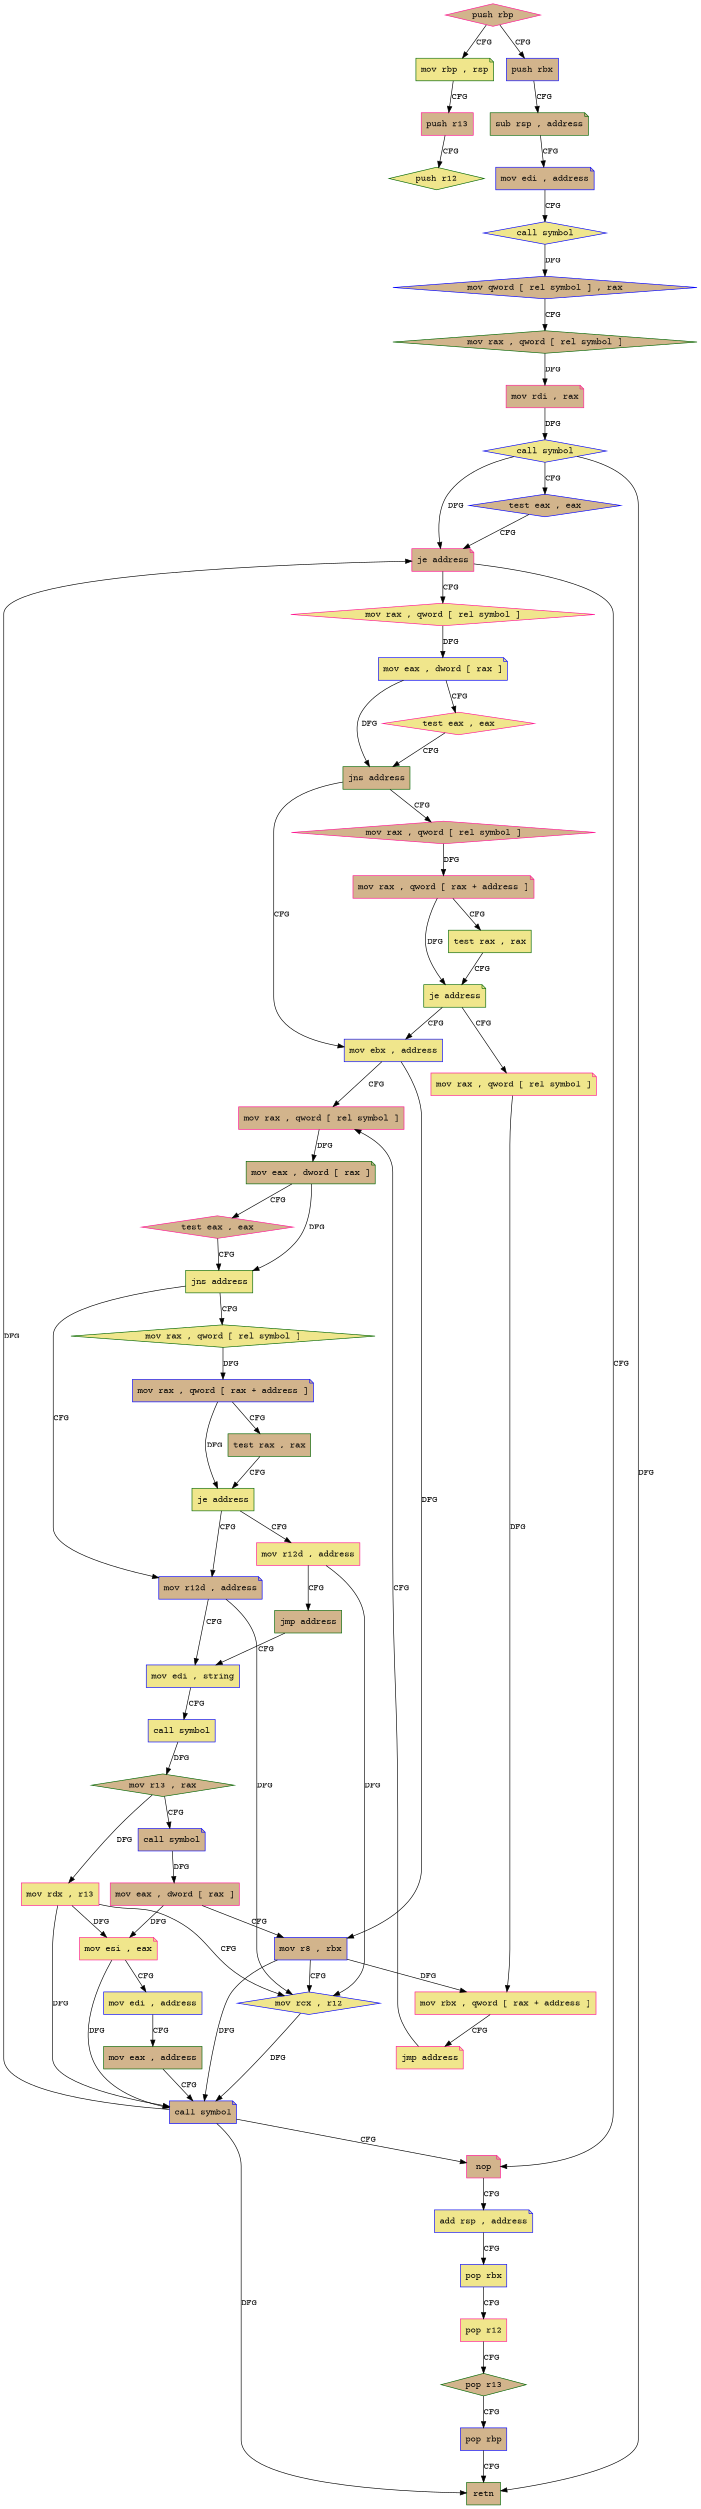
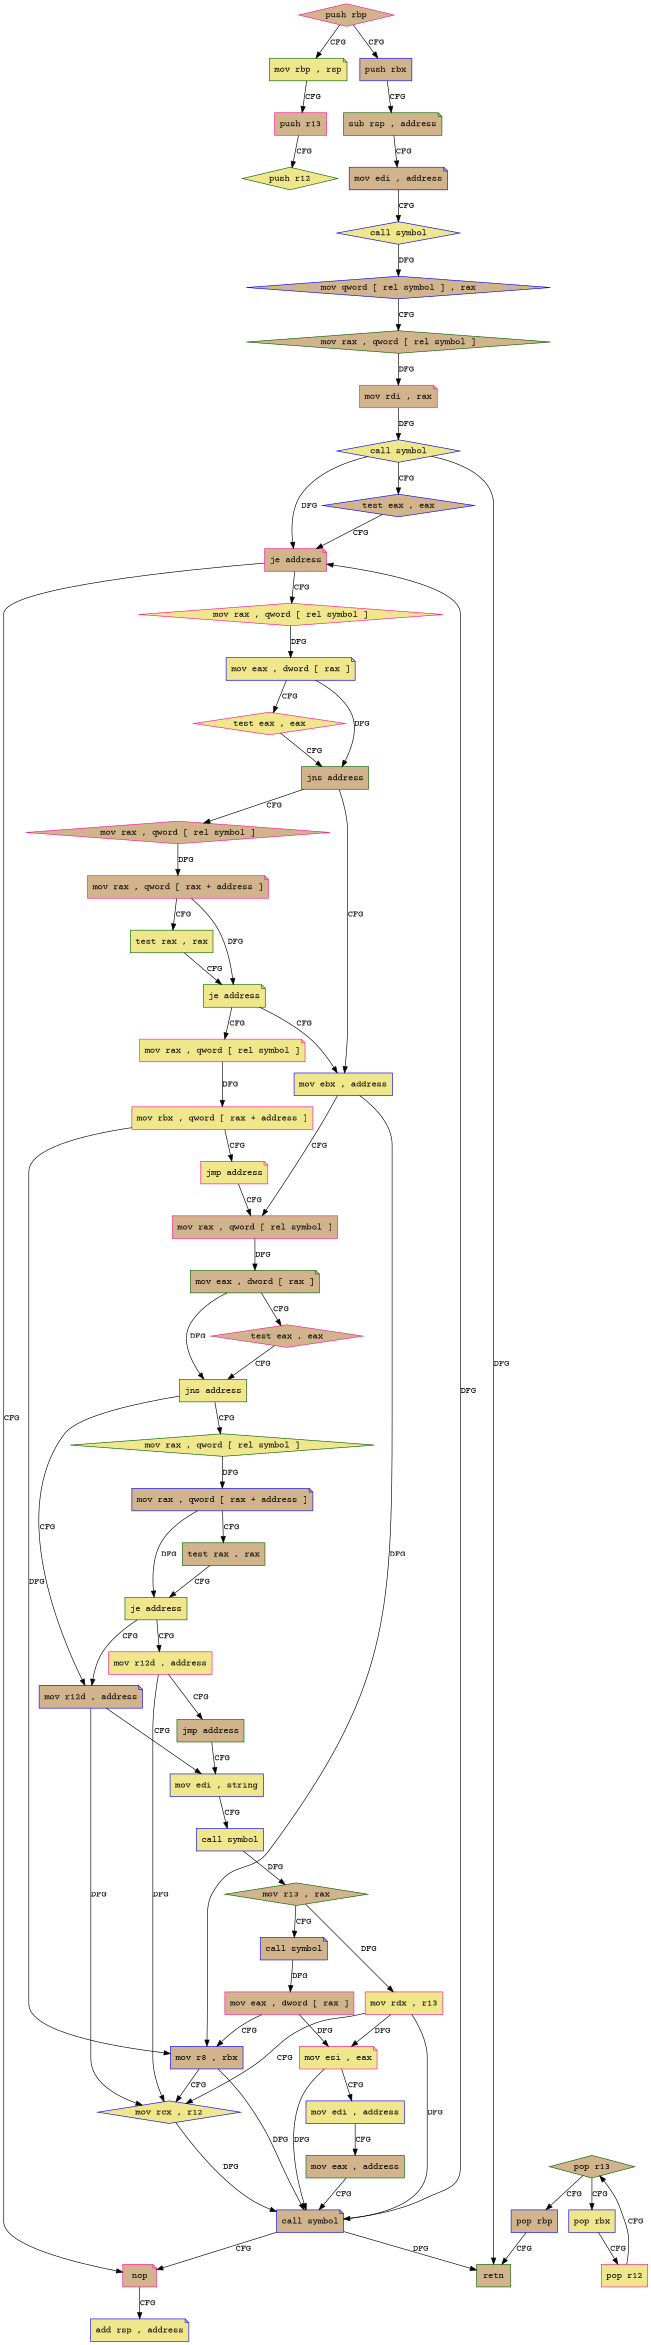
  digraph {
    fontname="Courier Prime"
    node [color=blue fillcolor=tan fontname="Courier Prime" shape=box style=filled]
    edge [fontname="Courier Prime"]
    n1 [color=deeppink label="push rbp" shape=diamond]
    n2 [color=darkgreen fillcolor=khaki label="mov rbp , rsp" shape=note]
    n3 [label="push rbx"]
    n4 [color=deeppink label="push r13"]
    n5 [color=darkgreen fillcolor=khaki label="push r12" shape=diamond]
    n6 [color=darkgreen label="sub rsp , address" shape=note]
    n7 [label="mov edi , address" shape=note]
    n8 [fillcolor=khaki label="call symbol" shape=diamond]
    n9 [label="mov qword [ rel symbol ] , rax" shape=diamond]
    n10 [color=darkgreen label="mov rax , qword [ rel symbol ]" shape=diamond]
    n11 [color=deeppink label="mov rdi , rax" shape=note]
    n12 [fillcolor=khaki label="call symbol" shape=diamond]
    n13 [label="test eax , eax" shape=diamond]
    n14 [color=deeppink label="je address" shape=note]
    n15 [color=darkgreen label=retn]
    n16 [color=deeppink label=nop shape=note]
    n17 [color=deeppink fillcolor=khaki label="mov rax , qword [ rel symbol ]" shape=diamond]
    n18 [fillcolor=khaki label="add rsp , address" shape=note]
    n19 [fillcolor=khaki label="mov eax , dword [ rax ]" shape=note]
    n20 [fillcolor=khaki label="pop rbx"]
    n21 [color=deeppink fillcolor=khaki label="test eax , eax" shape=diamond]
    n22 [color=darkgreen label="jns address"]
    n23 [color=deeppink fillcolor=khaki label="pop r12"]
    n24 [color=darkgreen label="pop r13" shape=diamond]
    n25 [label="pop rbp"]
    n26 [fillcolor=khaki label="mov ebx , address"]
    n27 [color=deeppink label="mov rax , qword [ rel symbol ]" shape=diamond]
    n28 [color=deeppink label="mov rax , qword [ rel symbol ]"]
    n29 [label="mov r8 , rbx"]
    n30 [color=deeppink label="mov rax , qword [ rax + address ]" shape=note]
    n31 [color=darkgreen label="mov eax , dword [ rax ]" shape=note]
    n32 [fillcolor=khaki label="mov rcx , r12" shape=diamond]
    n33 [label="call symbol" shape=note]
    n34 [color=darkgreen fillcolor=khaki label="test rax , rax"]
    n35 [color=darkgreen fillcolor=khaki label="je address" shape=note]
    n36 [color=deeppink label="test eax , eax" shape=diamond]
    n37 [color=darkgreen fillcolor=khaki label="jns address"]
    n38 [color=deeppink fillcolor=khaki label="mov rax , qword [ rel symbol ]" shape=note]
    n39 [color=deeppink fillcolor=khaki label="mov rbx , qword [ rax + address ]"]
    n40 [color=deeppink fillcolor=khaki label="jmp address" shape=note]
    n41 [label="mov r12d , address" shape=note]
    n42 [fillcolor=khaki label="mov edi , string"]
    n43 [fillcolor=khaki label="call symbol"]
    n44 [color=darkgreen label="mov r13 , rax" shape=diamond]
    n45 [color=darkgreen fillcolor=khaki label="mov rax , qword [ rel symbol ]" shape=diamond]
    n46 [label="mov rax , qword [ rax + address ]" shape=note]
    n47 [color=darkgreen label="test rax , rax"]
    n48 [color=darkgreen fillcolor=khaki label="je address"]
    n49 [color=deeppink fillcolor=khaki label="mov r12d , address"]
    n50 [color=darkgreen label="jmp address"]
    n51 [label="call symbol" shape=note]
    n52 [color=deeppink fillcolor=khaki label="mov rdx , r13"]
    n53 [color=deeppink label="mov eax , dword [ rax ]"]
    n54 [color=deeppink fillcolor=khaki label="mov esi , eax" shape=note]
    n55 [fillcolor=khaki label="mov edi , address"]
    n56 [color=darkgreen label="mov eax , address"]
    n1 -> n2 [label=CFG]
    n1 -> n3 [label=CFG]
    n2 -> n4 [label=CFG]
    n3 -> n6 [label=CFG]
    n4 -> n5 [label=CFG]
    n6 -> n7 [label=CFG]
    n7 -> n8 [label=CFG]
    n8 -> n9 [label=DFG]
    n9 -> n10 [label=CFG]
    n10 -> n11 [label=DFG]
    n11 -> n12 [label=DFG]
    n12 -> n13 [label=CFG]
    n12 -> n14 [label=DFG]
    n12 -> n15 [label=DFG]
    n13 -> n14 [label=CFG]
    n14 -> n16 [label=CFG]
    n14 -> n17 [label=CFG]
    n16 -> n18 [label=CFG]
    n17 -> n19 [label=DFG]
-   n18 -> n20 [label=CFG]
+   n24 -> n20 [label=CFG]
    n19 -> n21 [label=CFG]
    n19 -> n22 [label=DFG]
    n20 -> n23 [label=CFG]
    n21 -> n22 [label=CFG]
    n22 -> n26 [label=CFG]
    n22 -> n27 [label=CFG]
    n23 -> n24 [label=CFG]
    n24 -> n25 [label=CFG]
    n25 -> n15 [label=CFG]
    n26 -> n28 [label=CFG]
    n26 -> n29 [label=DFG]
    n27 -> n30 [label=DFG]
    n28 -> n31 [label=DFG]
    n29 -> n32 [label=CFG]
    n29 -> n33 [label=DFG]
    n30 -> n34 [label=CFG]
    n30 -> n35 [label=DFG]
    n31 -> n36 [label=CFG]
    n31 -> n37 [label=DFG]
    n32 -> n33 [label=DFG]
    n33 -> n14 [label=DFG]
    n33 -> n15 [label=DFG]
    n33 -> n16 [label=CFG]
    n34 -> n35 [label=CFG]
    n35 -> n26 [label=CFG]
    n35 -> n38 [label=CFG]
    n36 -> n37 [label=CFG]
    n37 -> n41 [label=CFG]
    n37 -> n45 [label=CFG]
    n38 -> n39 [label=DFG]
-   n29 -> n39 [label=DFG]
+   n39 -> n29 [label=DFG]
    n39 -> n40 [label=CFG]
    n40 -> n28 [label=CFG]
    n41 -> n32 [label=DFG]
    n41 -> n42 [label=CFG]
    n42 -> n43 [label=CFG]
    n43 -> n44 [label=DFG]
    n44 -> n51 [label=CFG]
    n44 -> n52 [label=DFG]
    n45 -> n46 [label=DFG]
    n46 -> n47 [label=CFG]
    n46 -> n48 [label=DFG]
    n47 -> n48 [label=CFG]
    n48 -> n41 [label=CFG]
    n48 -> n49 [label=CFG]
    n49 -> n32 [label=DFG]
    n49 -> n50 [label=CFG]
    n50 -> n42 [label=CFG]
    n51 -> n53 [label=DFG]
    n52 -> n32 [label=CFG]
    n52 -> n33 [label=DFG]
    n52 -> n54 [label=DFG]
    n53 -> n29 [label=CFG]
    n53 -> n54 [label=DFG]
    n54 -> n33 [label=DFG]
    n54 -> n55 [label=CFG]
    n55 -> n56 [label=CFG]
    n56 -> n33 [label=CFG]
  }
